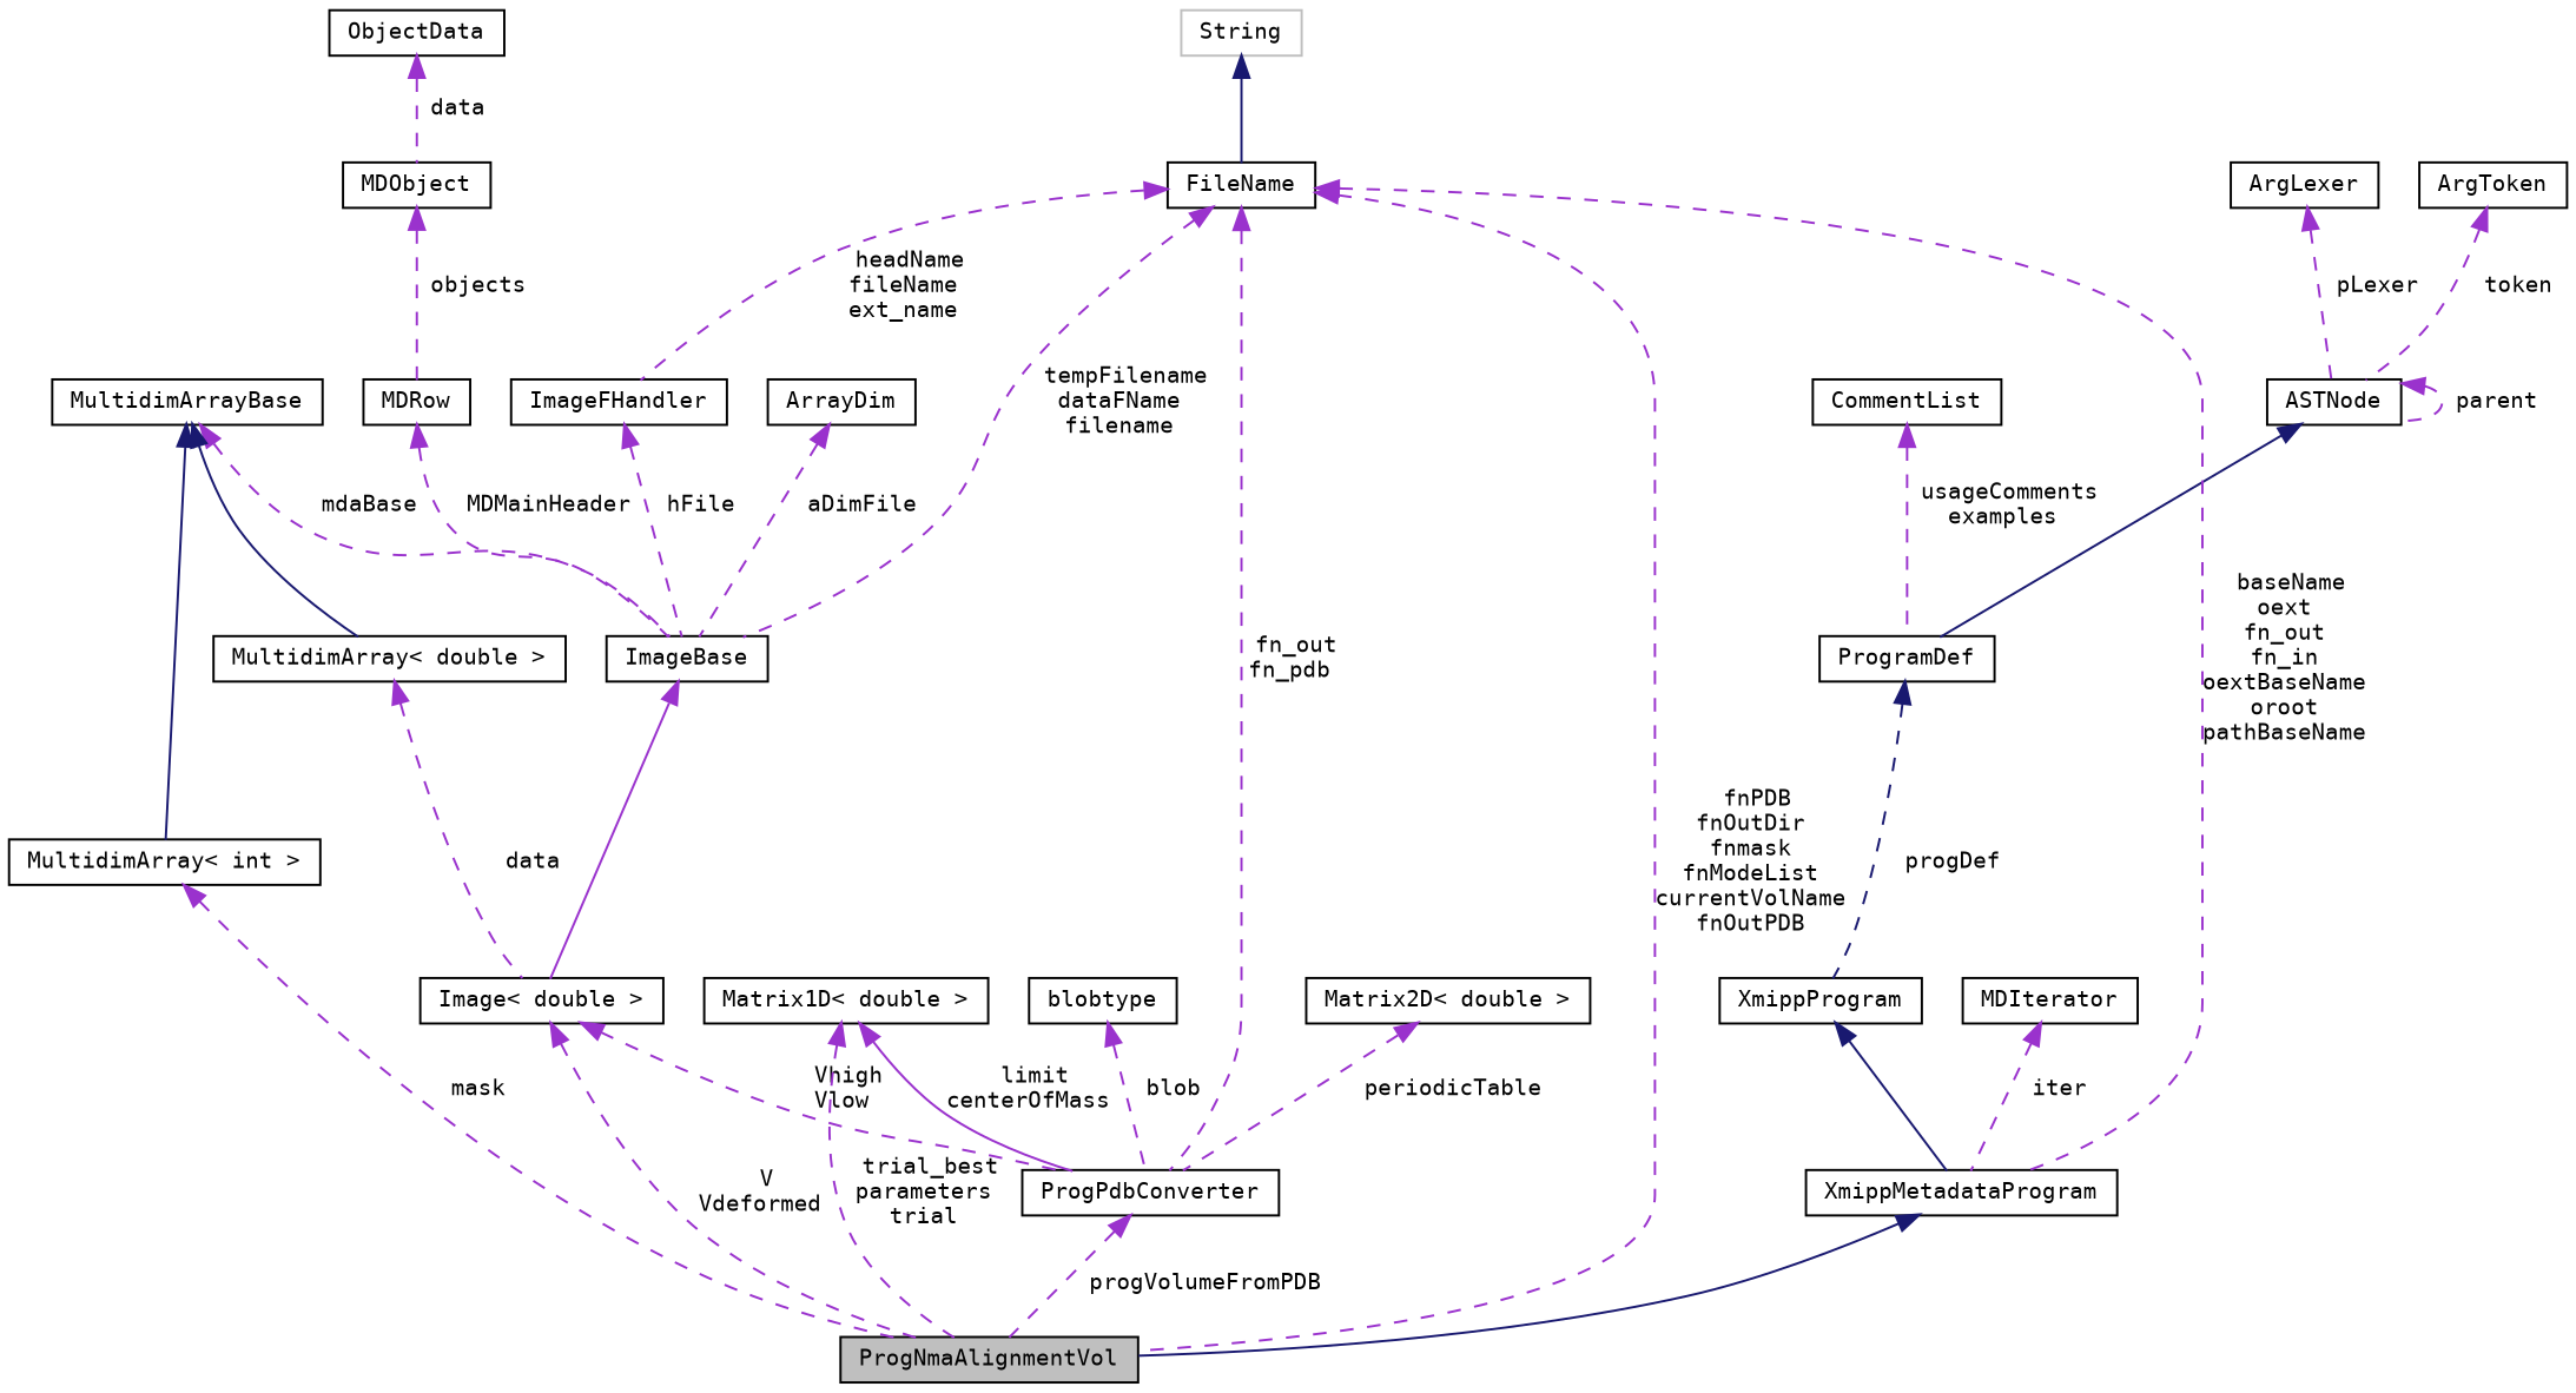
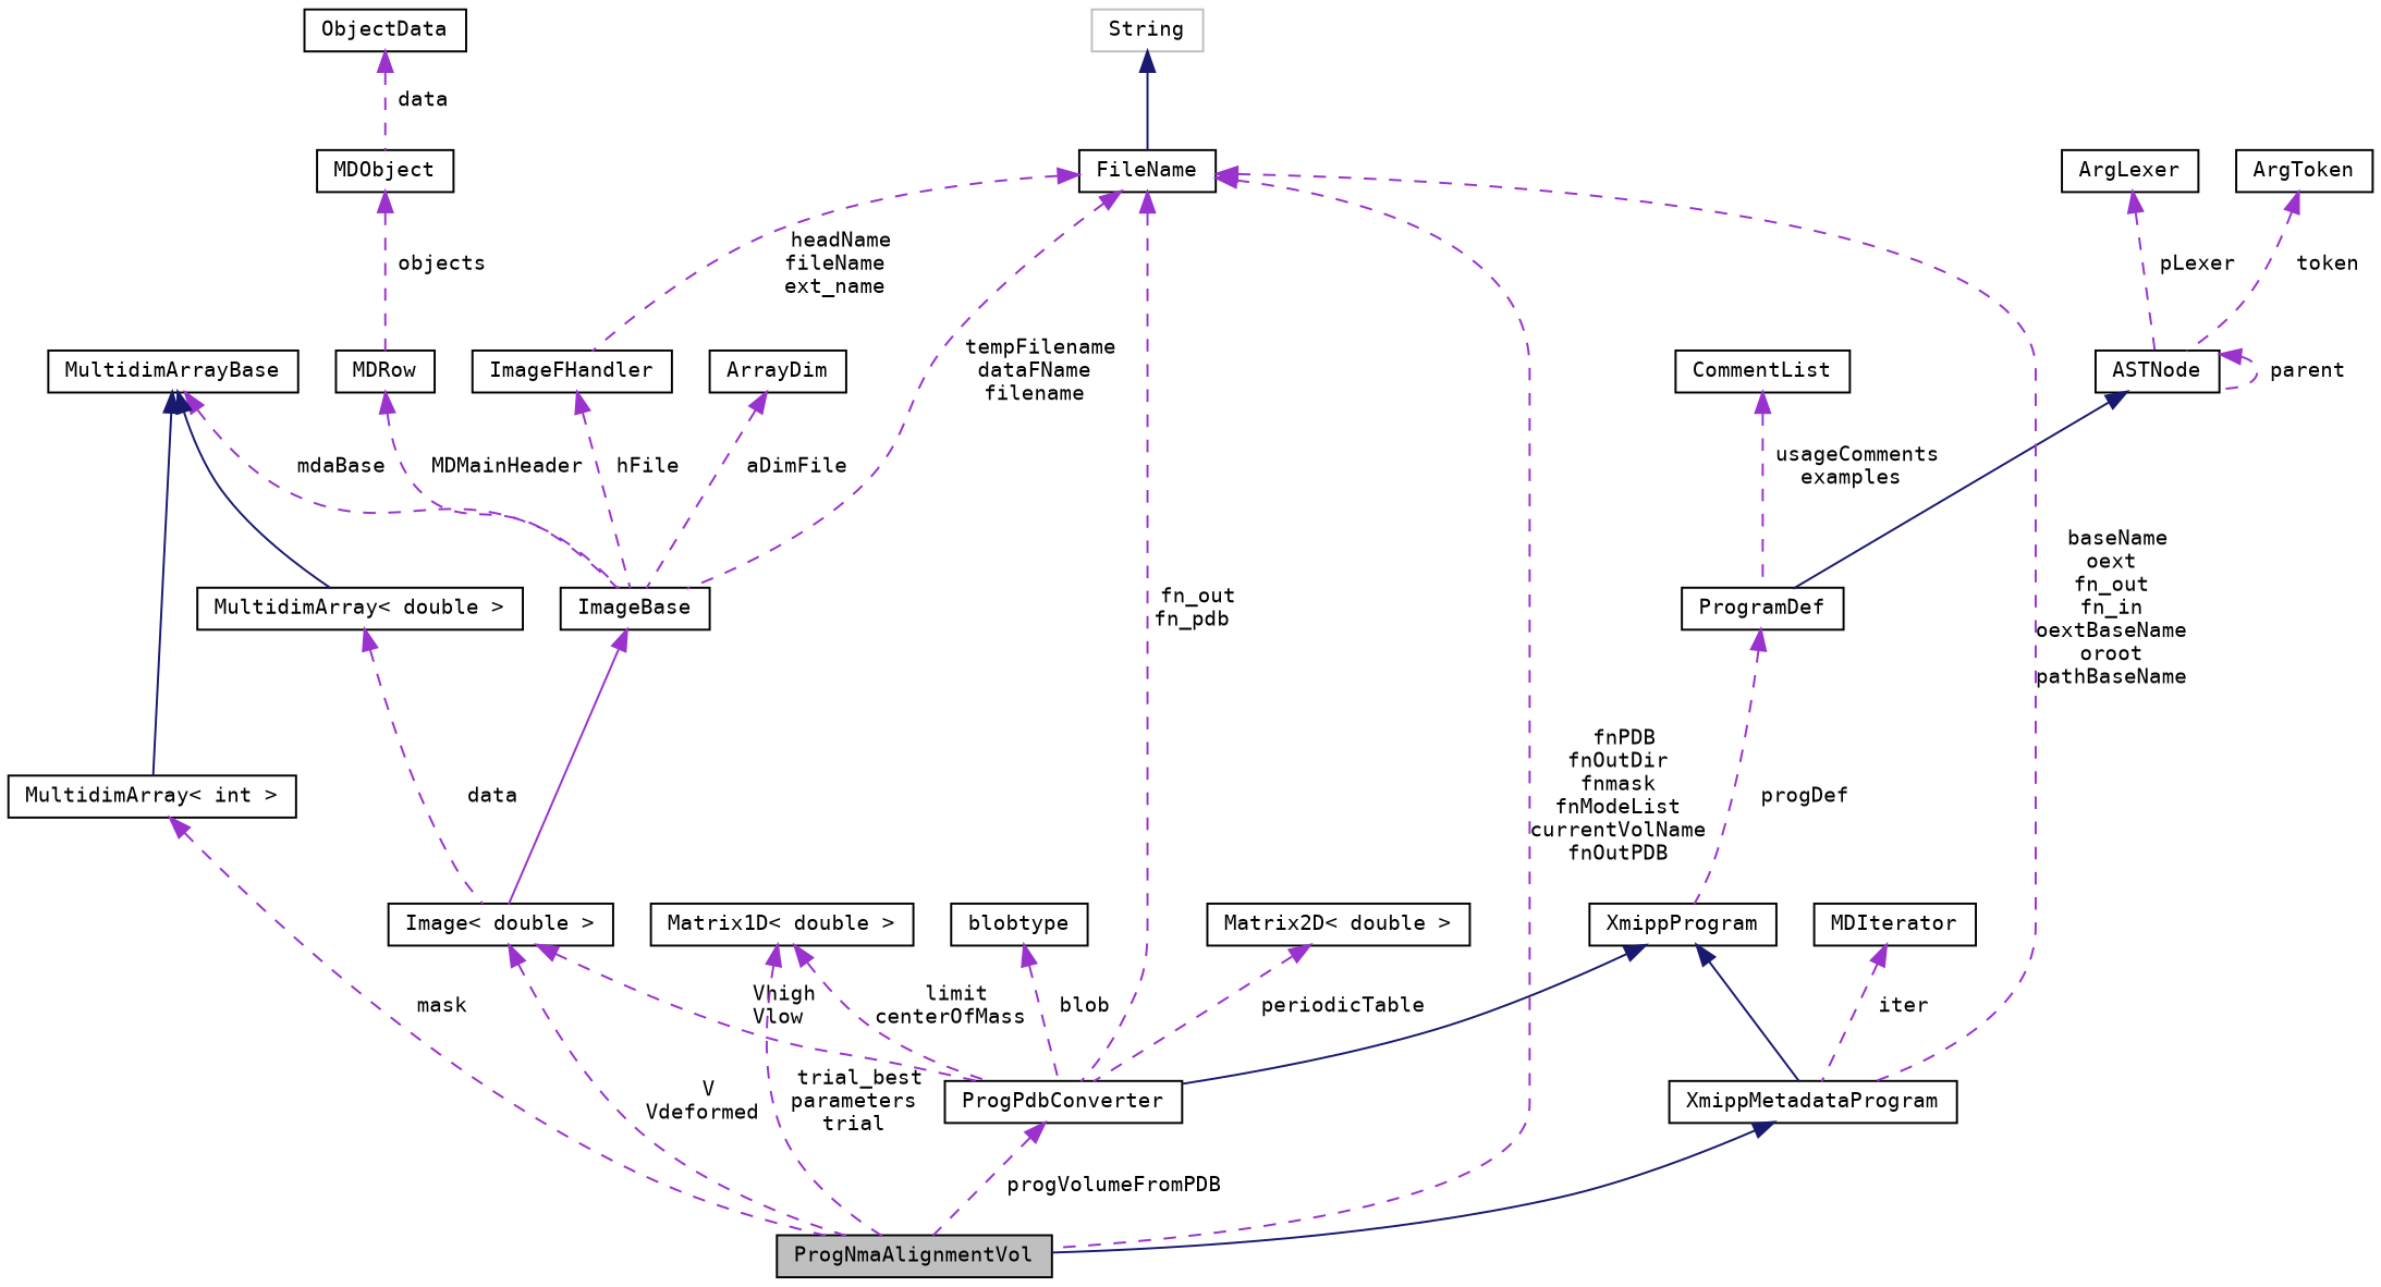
  digraph {
    fontname="DejaVu Sans Mono"
    rankdir=TB
    node [color=black fillcolor=white fontname="DejaVu Sans Mono" fontsize=10 shape=record style=filled]
    edge [color=darkorchid3 dir=back fontname="DejaVu Sans Mono" fontsize=10 labelfontname=Helvetica labelfontsize=10 style=dashed]
    n1 [fillcolor=grey75 fontcolor=black height=0.2 label=ProgNmaAlignmentVol width=0.4]
    n2 [height=0.2 label=XmippMetadataProgram width=0.4]
    n3 [height=0.2 label=XmippProgram width=0.4]
    n4 [height=0.2 label=ProgPdbConverter width=0.4]
    n5 [height=0.2 label=ProgramDef width=0.4]
    n6 [height=0.2 label=ASTNode width=0.4]
    n7 [height=0.2 label=ArgToken width=0.4]
    n8 [height=0.2 label=ArgLexer width=0.4]
    n9 [height=0.2 label=CommentList width=0.4]
    n10 [height=0.2 label=MDIterator width=0.4]
    n11 [height=0.2 label=FileName width=0.4]
    n12 [height=0.2 label=ImageBase width=0.4]
    n13 [height=0.2 label=ImageFHandler width=0.4]
    n14 [height=0.2 label="Image\< double \>" width=0.4]
    n15 [color=grey75 height=0.2 label=String width=0.4]
    n16 [height=0.2 label=MultidimArrayBase width=0.4]
    n17 [height=0.2 label="MultidimArray\< double \>" width=0.4]
    n18 [height=0.2 label="MultidimArray\< int \>" width=0.4]
    n19 [height=0.2 label=MDRow width=0.4]
    n20 [height=0.2 label=MDObject width=0.4]
    n21 [height=0.2 label=ObjectData width=0.4]
    n22 [height=0.2 label=ArrayDim width=0.4]
    n23 [height=0.2 label="Matrix1D\< double \>" width=0.4]
    n24 [height=0.2 label=blobtype width=0.4]
    n25 [height=0.2 label="Matrix2D\< double \>" width=0.4]
    n2 -> n1 [color=midnightblue style=solid]
    n3 -> n2 [color=midnightblue style=solid]
+   n3 -> n4 [color=midnightblue style=solid]
    n4 -> n1 [label=" progVolumeFromPDB"]
-   n5 -> n3 [color=midnightblue label=" progDef"]
+   n5 -> n3 [label=" progDef"]
    n6 -> n5 [color=midnightblue style=solid]
    n6 -> n6 [label=" parent"]
    n7 -> n6 [label=" token"]
    n8 -> n6 [label=" pLexer"]
    n9 -> n5 [label=" usageComments\nexamples"]
    n10 -> n2 [label=" iter"]
    n11 -> n1 [label=" fnPDB\nfnOutDir\nfnmask\nfnModeList\ncurrentVolName\nfnOutPDB"]
    n11 -> n2 [label=" baseName\noext\nfn_out\nfn_in\noextBaseName\noroot\npathBaseName"]
    n11 -> n4 [label=" fn_out\nfn_pdb"]
    n11 -> n12 [label=" tempFilename\ndataFName\nfilename"]
    n11 -> n13 [label=" headName\nfileName\next_name"]
    n12 -> n14 [style=solid]
    n13 -> n12 [label=" hFile"]
    n14 -> n1 [label=" V\nVdeformed"]
    n14 -> n4 [label=" Vhigh\nVlow"]
    n15 -> n11 [color=midnightblue style=solid]
    n16 -> n12 [label=" mdaBase"]
    n16 -> n17 [color=midnightblue style=solid]
    n16 -> n18 [color=midnightblue style=solid]
    n17 -> n14 [label=" data"]
    n18 -> n1 [label=" mask"]
    n19 -> n12 [label=" MDMainHeader"]
    n20 -> n19 [label=" objects"]
    n21 -> n20 [label=" data"]
    n22 -> n12 [label=" aDimFile"]
    n23 -> n1 [label=" trial_best\nparameters\ntrial"]
-   n23 -> n4 [label=" limit\ncenterOfMass" style=solid]
+   n23 -> n4 [label=" limit\ncenterOfMass"]
    n24 -> n4 [label=" blob"]
    n25 -> n4 [label=" periodicTable"]
  }
